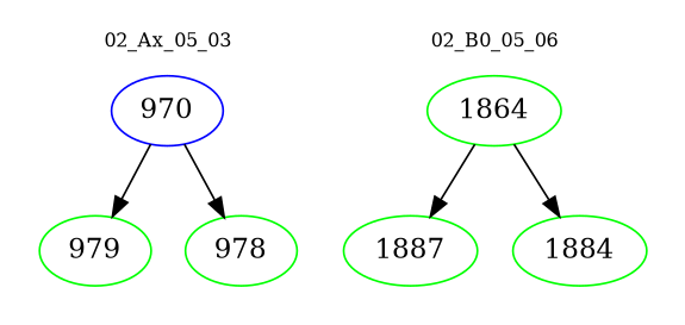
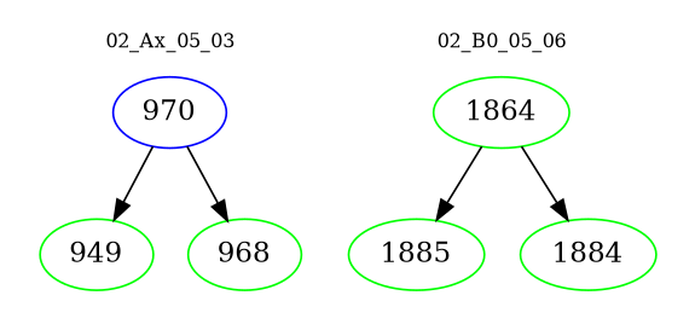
  digraph {
    node [color=green]
    edge [color=black]
    n1 [color=blue label=970]
-   n2 [label=979]
-   n3 [label=978]
+   n2 [label=949]
+   n3 [label=968]
    n4 [label=1864]
-   n5 [label=1887]
+   n5 [label=1885]
    n6 [label=1884]
    subgraph cluster_1 {
      color=white
      fontsize=10
      label="02_Ax_05_03"
      n1
      n2
      n3
    }
    subgraph cluster_2 {
      color=white
      fontsize=10
      label="02_B0_05_06"
      n4
      n5
      n6
    }
    n1 -> n2
    n1 -> n3
    n4 -> n5
    n4 -> n6
  }
